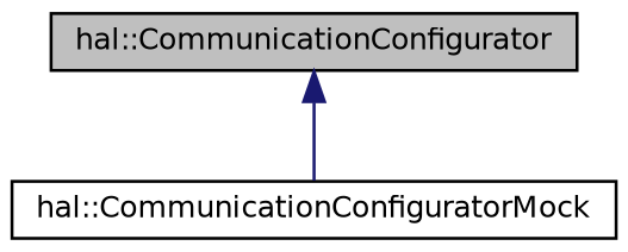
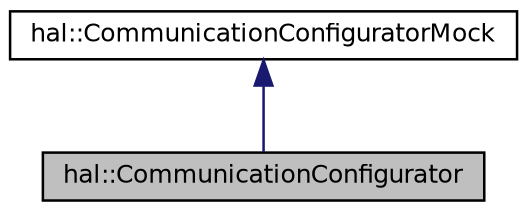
  digraph {
    node [color=black fontname=Helvetica fontsize=10 shape=record style=filled]
    n1 [fillcolor=grey75 fontcolor=black height=0.2 label="hal::CommunicationConfigurator" width=0.4]
    n2 [fillcolor=white height=0.2 label="hal::CommunicationConfiguratorMock" width=0.4]
-   n1 -> n2 [color=midnightblue dir=back fontname=Helvetica fontsize=10 labelfontname=Helvetica labelfontsize=10 style=solid]
+   n2 -> n1 [color=midnightblue dir=back fontname=Helvetica fontsize=10 labelfontname=Helvetica labelfontsize=10 style=solid]
  }
